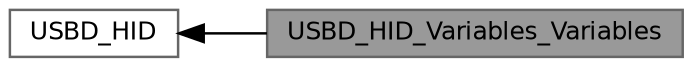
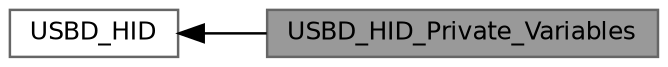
  digraph {
    rankdir=LR
    node [fontname=Helvetica fontsize=10 shape=box style=filled]
    n1 [color=grey40 fillcolor=white height=0.2 label=USBD_HID width=0.4]
-   n2 [color=gray40 fillcolor=grey60 fontcolor=black height=0.2 label=USBD_HID_Variables_Variables width=0.4]
+   n2 [color=gray40 fillcolor=grey60 fontcolor=black height=0.2 label=USBD_HID_Private_Variables width=0.4]
    n1 -> n2 [dir=back fontname=Helvetica fontsize=10 labelfontname=Helvetica labelfontsize=10 shape=plaintext style=solid]
  }
